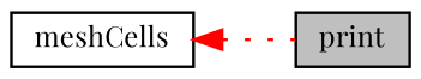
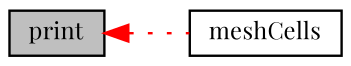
  digraph {
    rankdir=LR
    fontname="Playfair Display"
    node [color=black fontname="Playfair Display" fontsize=10 shape=record]
    n1 [fillcolor=grey75 fontcolor=black height=0.2 label=print style=filled width=0.4]
    n2 [height=0.2 label=meshCells width=0.4]
-   n2 -> n1 [color=red dir=back fontname="Playfair Display" fontsize=10 labelfontname=Helvetica labelfontsize=10 style=dotted]
+   n1 -> n2 [color=red dir=back fontname="Playfair Display" fontsize=10 labelfontname=Helvetica labelfontsize=10 style=dotted]
  }
